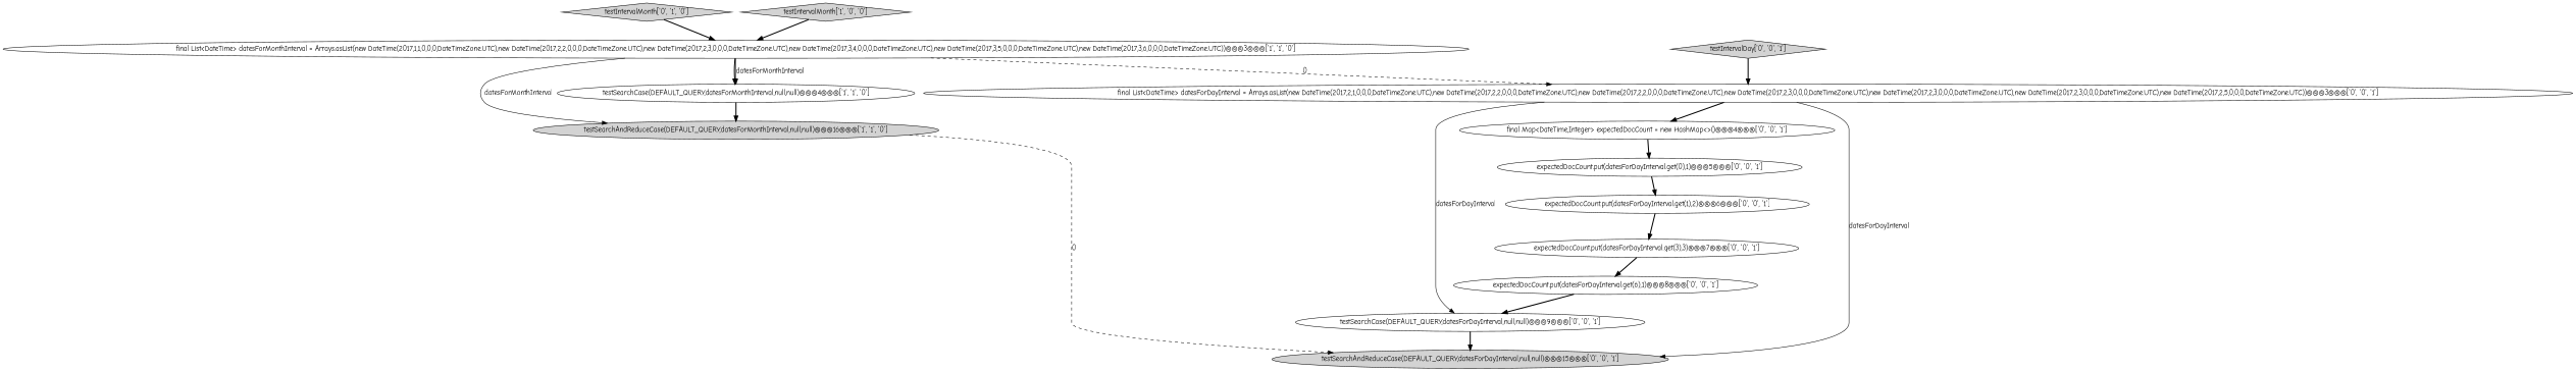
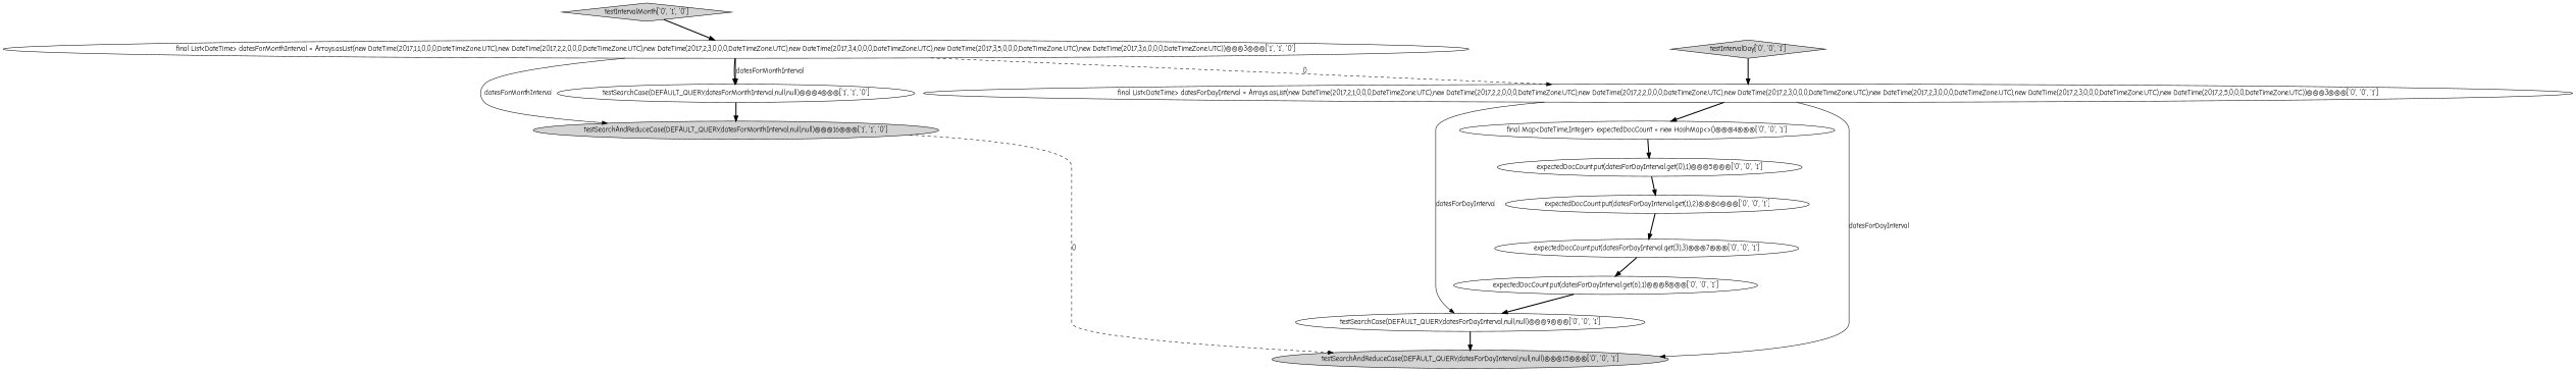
  digraph {
    fontname="Comic Neue"
    node [fillcolor=white shape=ellipse style=filled fontname="Comic Neue"]
    edge [style=bold fontname="Comic Neue"]
    n1 [label="expectedDocCount.put(datesForDayInterval.get(3),3)@@@7@@@['0', '0', '1']"]
    n2 [label="expectedDocCount.put(datesForDayInterval.get(6),1)@@@8@@@['0', '0', '1']"]
    n3 [label="final List<DateTime> datesForDayInterval = Arrays.asList(new DateTime(2017,2,1,0,0,0,DateTimeZone.UTC),new DateTime(2017,2,2,0,0,0,DateTimeZone.UTC),new DateTime(2017,2,2,0,0,0,DateTimeZone.UTC),new DateTime(2017,2,3,0,0,0,DateTimeZone.UTC),new DateTime(2017,2,3,0,0,0,DateTimeZone.UTC),new DateTime(2017,2,3,0,0,0,DateTimeZone.UTC),new DateTime(2017,2,5,0,0,0,DateTimeZone.UTC))@@@3@@@['0', '0', '1']"]
    n4 [label="final Map<DateTime,Integer> expectedDocCount = new HashMap<>()@@@4@@@['0', '0', '1']"]
    n5 [fillcolor=lightgray label="testSearchAndReduceCase(DEFAULT_QUERY,datesForDayInterval,null,null)@@@15@@@['0', '0', '1']"]
    n6 [label="testSearchCase(DEFAULT_QUERY,datesForDayInterval,null,null)@@@9@@@['0', '0', '1']"]
    n7 [fillcolor=lightgray label="testIntervalMonth['0', '1', '0']" shape=diamond]
    n8 [label="final List<DateTime> datesForMonthInterval = Arrays.asList(new DateTime(2017,1,1,0,0,0,DateTimeZone.UTC),new DateTime(2017,2,2,0,0,0,DateTimeZone.UTC),new DateTime(2017,2,3,0,0,0,DateTimeZone.UTC),new DateTime(2017,3,4,0,0,0,DateTimeZone.UTC),new DateTime(2017,3,5,0,0,0,DateTimeZone.UTC),new DateTime(2017,3,6,0,0,0,DateTimeZone.UTC))@@@3@@@['1', '1', '0']"]
    n9 [fillcolor=lightgray label="testSearchAndReduceCase(DEFAULT_QUERY,datesForMonthInterval,null,null)@@@16@@@['1', '1', '0']"]
    n10 [label="testSearchCase(DEFAULT_QUERY,datesForMonthInterval,null,null)@@@4@@@['1', '1', '0']"]
-   n11 [fillcolor=lightgray label="testIntervalMonth['1', '0', '0']" shape=diamond]
    n12 [label="expectedDocCount.put(datesForDayInterval.get(0),1)@@@5@@@['0', '0', '1']"]
    n13 [label="expectedDocCount.put(datesForDayInterval.get(1),2)@@@6@@@['0', '0', '1']"]
    n14 [fillcolor=lightgray label="testIntervalDay['0', '0', '1']" shape=diamond]
    n1 -> n2
    n2 -> n6
    n3 -> n4
    n3 -> n5 [label=datesForDayInterval style=solid]
    n3 -> n6 [label=datesForDayInterval style=solid]
    n4 -> n12
    n6 -> n5
    n7 -> n8
    n8 -> n3 [label=0 style=dashed]
    n8 -> n9 [label=datesForMonthInterval style=solid]
    n8 -> n10
    n8 -> n10 [label=datesForMonthInterval style=solid]
    n9 -> n5 [label=0 style=dashed]
    n10 -> n9
-   n11 -> n8
    n12 -> n13
    n13 -> n1
    n14 -> n3
  }
